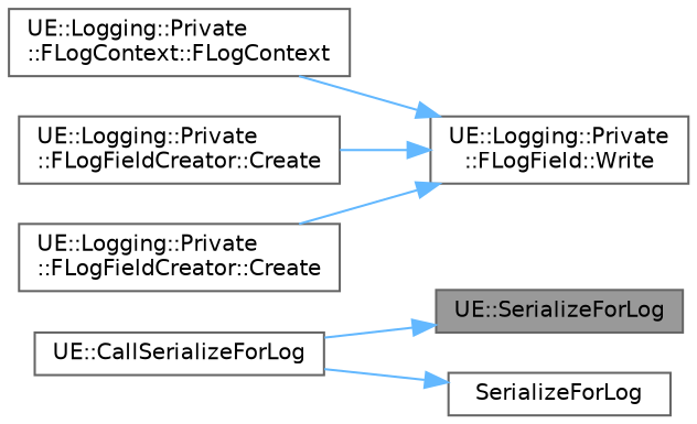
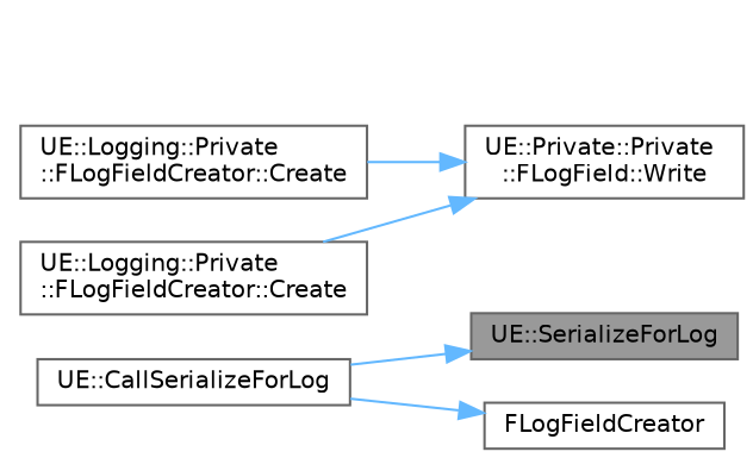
  digraph {
    rankdir=RL
    node [color=grey40 fillcolor=white fontname=Helvetica fontsize=10 shape=box style=filled]
    edge [color=steelblue1 dir=back fontname=Helvetica fontsize=10 labelfontname=Helvetica labelfontsize=10 style=solid]
    n1 [color=gray40 fillcolor=grey60 fontcolor=black height=0.2 label="UE::SerializeForLog" width=0.4]
    n2 [height=0.2 label="UE::CallSerializeForLog" width=0.4]
-   n3 [height=0.2 label="UE::Logging::Private\l::FLogField::Write" width=0.4]
-   n4 [height=0.2 label="UE::Logging::Private\l::FLogContext::FLogContext" width=0.4]
+   n3 [height=0.2 label="UE::Private::Private\l::FLogField::Write" width=0.4]
    n5 [height=0.2 label="UE::Logging::Private\l::FLogFieldCreator::Create" width=0.4]
    n6 [height=0.2 label="UE::Logging::Private\l::FLogFieldCreator::Create" width=0.4]
-   n7 [height=0.2 label=SerializeForLog width=0.4]
+   n7 [height=0.2 label=FLogFieldCreator width=0.4]
    n1 -> n2
-   n3 -> n4
    n3 -> n5
    n3 -> n6
    n7 -> n2
  }
